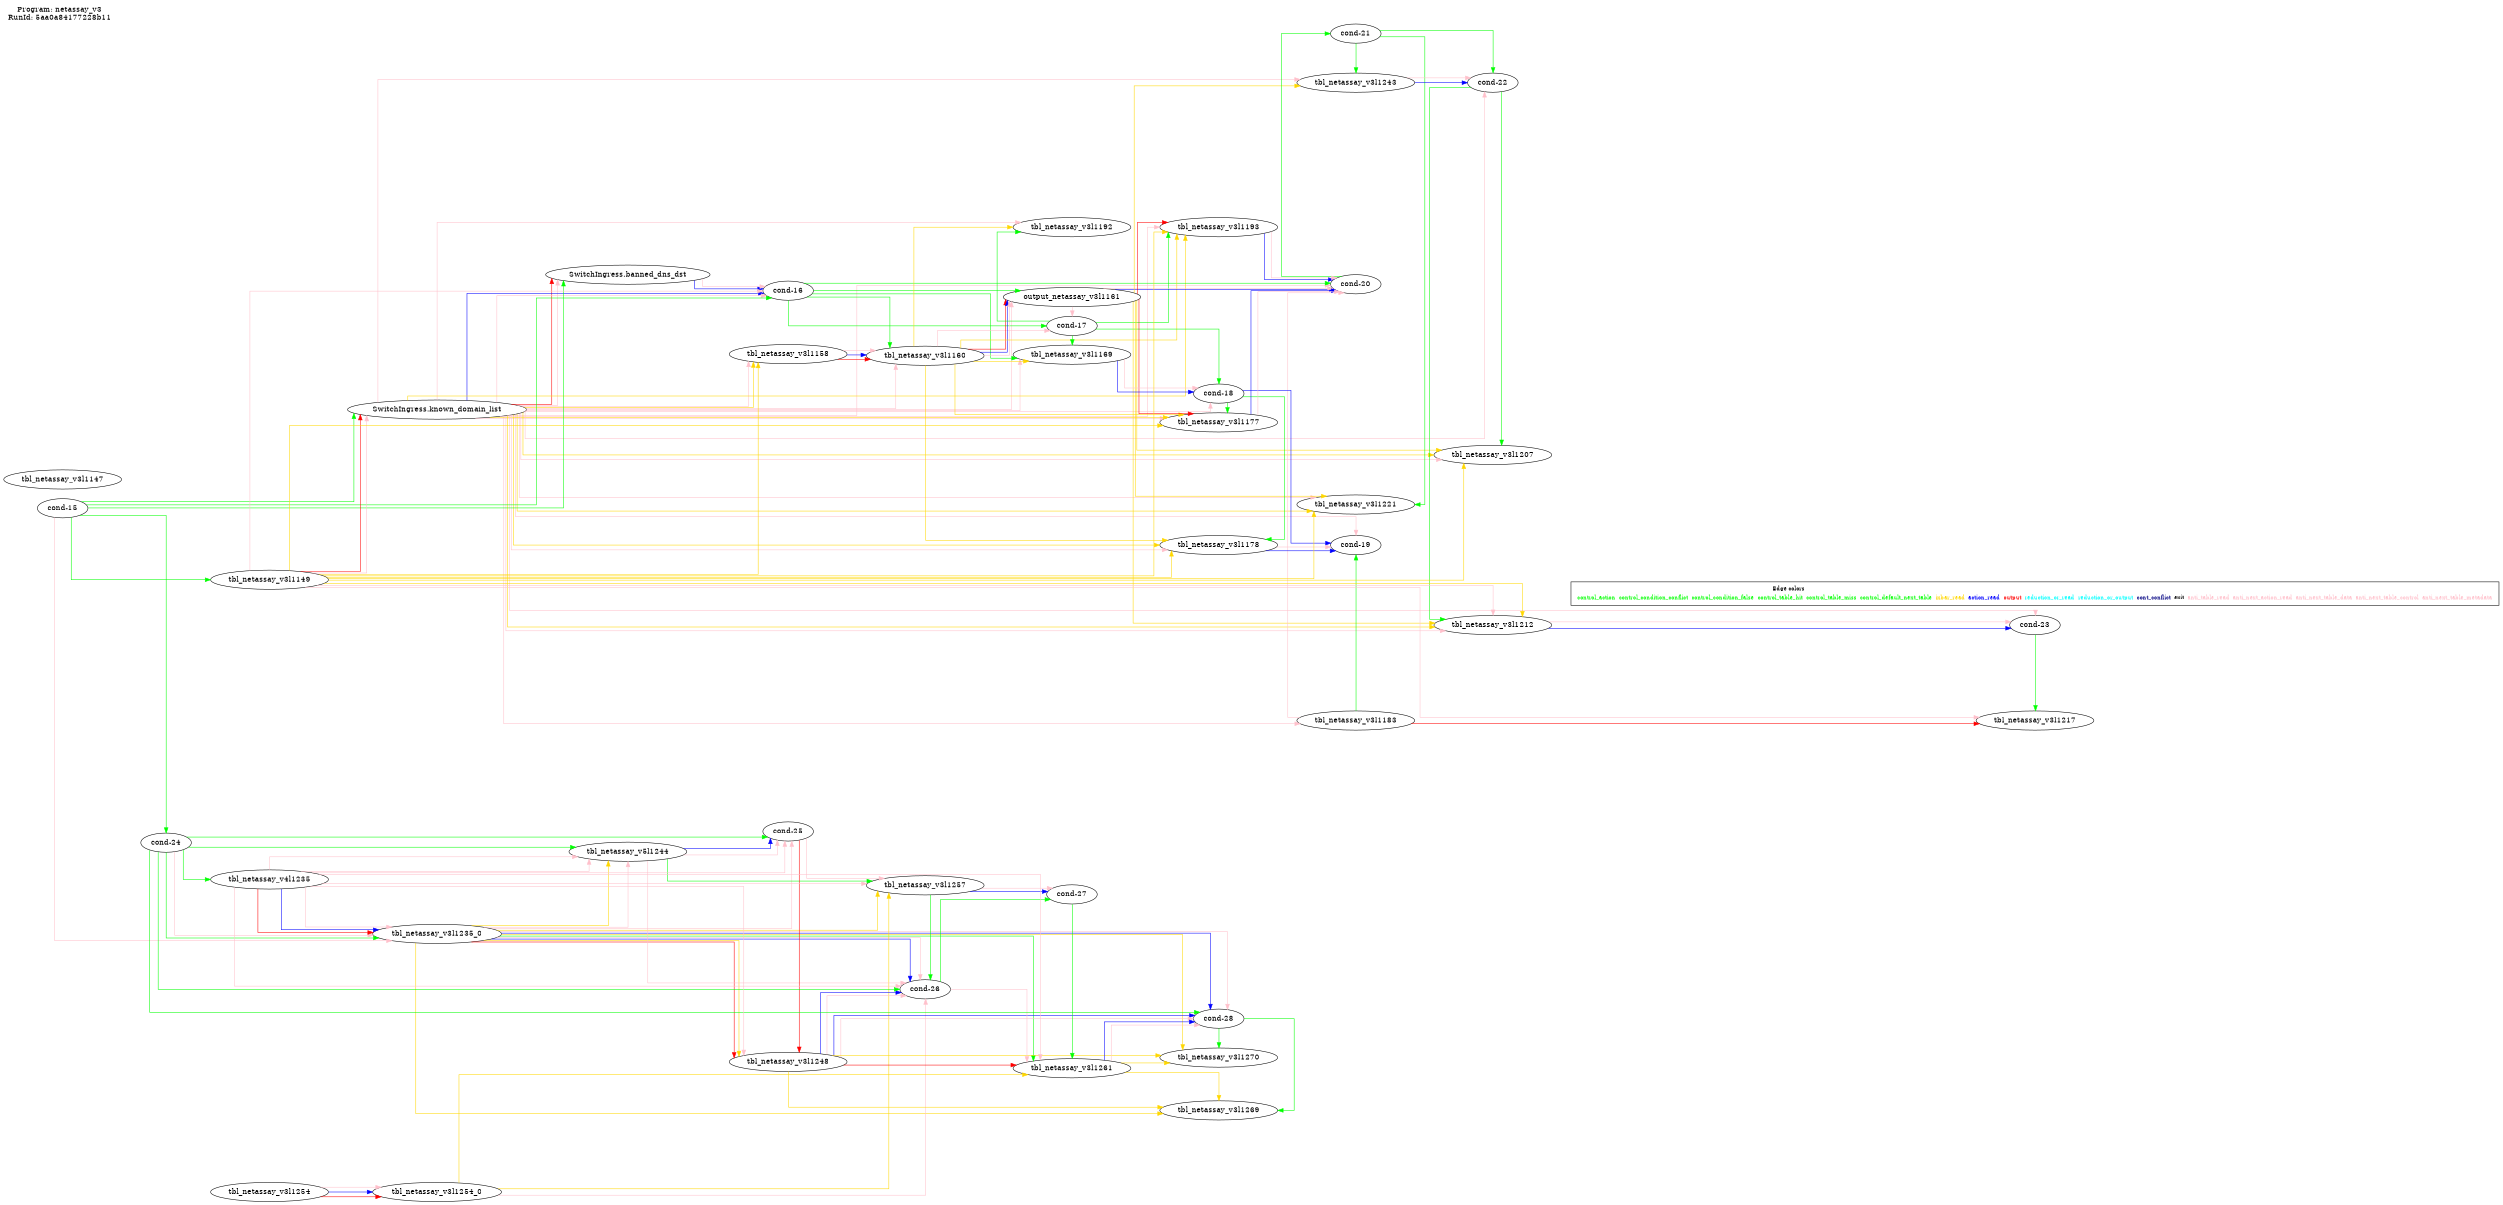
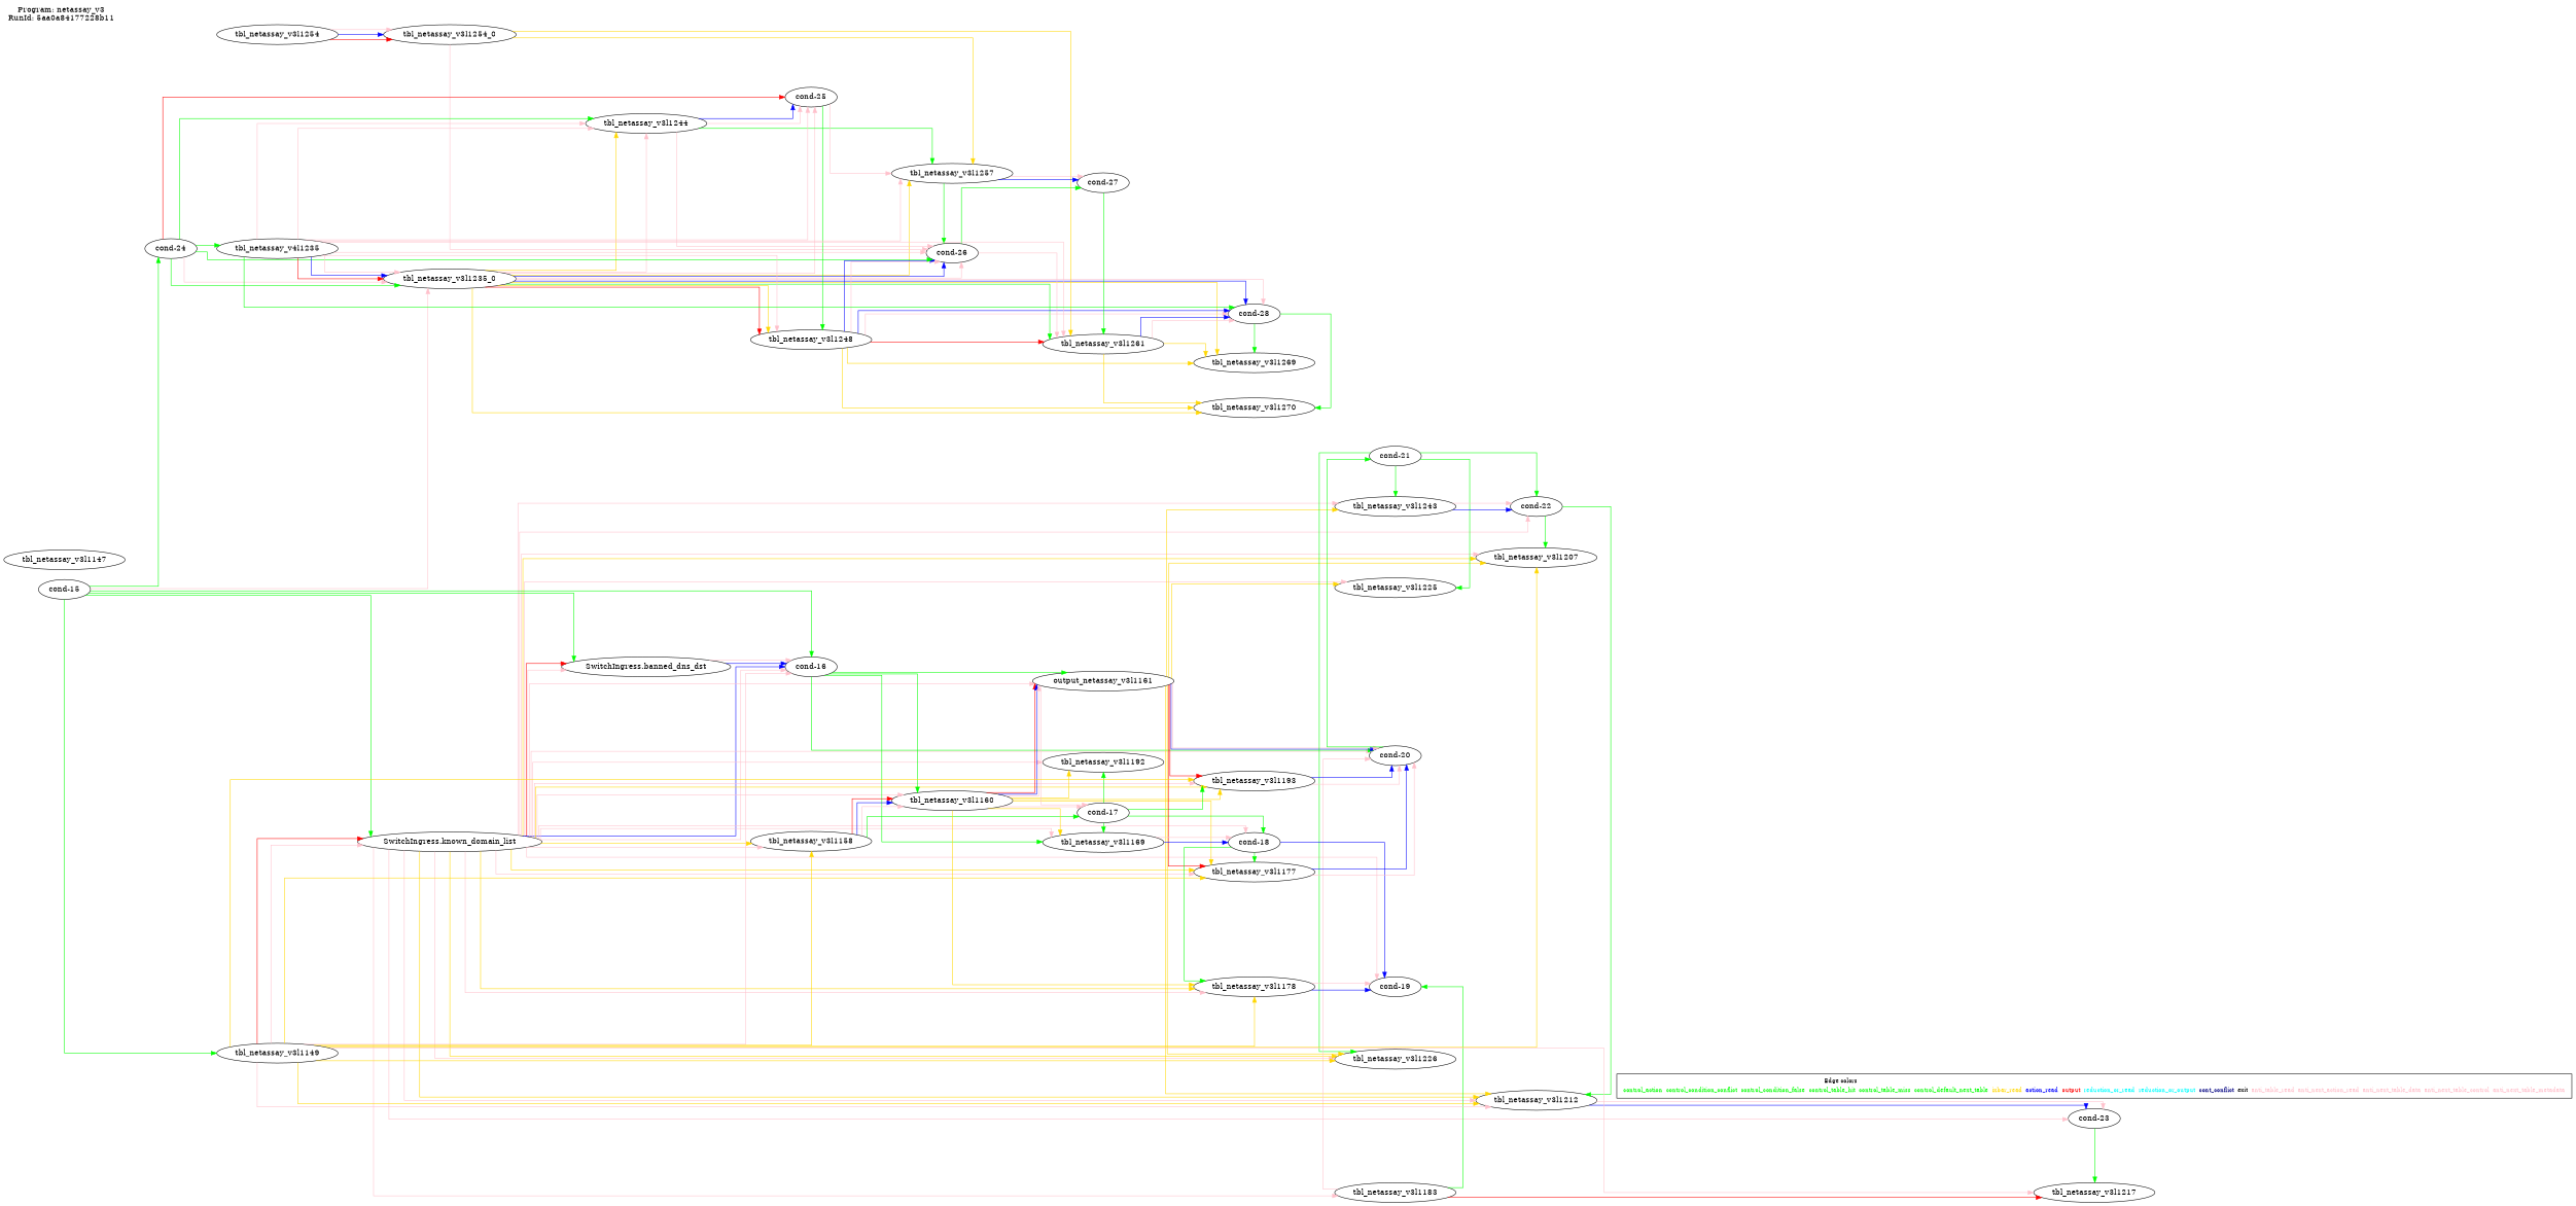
  digraph {
    label="Program: netassay_v3\nRunId: 5aa0a84177228b11\n"
    labeljust=l
    labelloc=t
    rankdir=LR
    splines=ortho
    edge [color=pink]
    "SwitchIngress.known_domain_list"
    tbl_netassay_v3l1235_0
    tbl_netassay_v3l1254_0
    "SwitchIngress.banned_dns_dst"
-   tbl_netassay_v3l1244 [label=tbl_netassay_v5l1244]
+   tbl_netassay_v3l1244
    "cond-16"
    "cond-25"
    tbl_netassay_v3l1158
    tbl_netassay_v3l1248
    "cond-26"
    tbl_netassay_v3l1160
    tbl_netassay_v3l1257
    "cond-17"
    "cond-27"
    n15 [label=output_netassay_v3l1161]
    tbl_netassay_v3l1169
    tbl_netassay_v3l1192
    tbl_netassay_v3l1261
    "cond-19"
    "cond-20"
    "cond-21"
    tbl_netassay_v3l1183
    n23 [label=tbl_netassay_v3l1243]
-   tbl_netassay_v3l1226 [label=tbl_netassay_v3l1221]
+   tbl_netassay_v3l1225
+   tbl_netassay_v3l1226
    "cond-18"
    "cond-28"
    n28 [label=tbl_netassay_v3l1177]
    tbl_netassay_v3l1178
    tbl_netassay_v3l1193
    tbl_netassay_v3l1269
    tbl_netassay_v3l1270
    "cond-22"
    tbl_netassay_v3l1207
    tbl_netassay_v3l1212
    "cond-23"
    tbl_netassay_v3l1217
    n38 [fontsize=10 label=<<table border="0" cellborder="0"><tr><td colspan="8">Edge colors</td></tr><tr><td><font color="green">control_action</font></td><td><font color="green">control_condition_conflict</font></td><td><font color="green">control_condition_false</font></td><td><font color="green">control_table_hit</font></td><td><font color="green">control_table_miss</font></td><td><font color="green">control_default_next_table</font></td><td><font color="gold">ixbar_read</font></td><td><font color="blue">action_read</font></td><td><font color="red">output</font></td><td><font color="cyan">reduction_or_read</font></td><td><font color="cyan">reduction_or_output</font></td><td><font color="navy">cont_conflict</font></td><td><font color="black">exit</font></td><td><font color="pink">anti_table_read</font></td><td><font color="pink">anti_next_action_read</font></td><td><font color="pink">anti_next_table_data</font></td><td><font color="pink">anti_next_table_control</font></td><td><font color="pink">anti_next_table_metadata</font></td></tr></table>> shape=record]
    "cond-15"
    "cond-24"
    tbl_netassay_v3l1149
    n42 [label=tbl_netassay_v4l1235]
    tbl_netassay_v3l1254
    tbl_netassay_v3l1147
    subgraph sub_1 {
      rank=same
      "SwitchIngress.known_domain_list"
      tbl_netassay_v3l1235_0
      tbl_netassay_v3l1254_0
    }
    subgraph sub_2 {
      rank=same
      "SwitchIngress.banned_dns_dst"
      tbl_netassay_v3l1244
    }
    subgraph sub_3 {
      rank=same
      "cond-16"
      "cond-25"
      tbl_netassay_v3l1158
      tbl_netassay_v3l1248
    }
    subgraph sub_4 {
      rank=same
      "cond-26"
      tbl_netassay_v3l1160
      tbl_netassay_v3l1257
    }
    subgraph sub_5 {
      rank=same
      "cond-17"
      "cond-27"
      n15
      tbl_netassay_v3l1169
      tbl_netassay_v3l1192
      tbl_netassay_v3l1261
    }
    subgraph sub_6 {
      rank=same
      "cond-19"
      "cond-20"
      "cond-21"
      tbl_netassay_v3l1183
      n23
+     tbl_netassay_v3l1225
      tbl_netassay_v3l1226
    }
    subgraph sub_7 {
      rank=same
      "cond-18"
      "cond-28"
      n28
      tbl_netassay_v3l1178
      tbl_netassay_v3l1193
      tbl_netassay_v3l1269
      tbl_netassay_v3l1270
    }
    subgraph sub_8 {
      rank=same
      "cond-22"
      tbl_netassay_v3l1207
      tbl_netassay_v3l1212
    }
    subgraph sub_9 {
      rank=same
      "cond-23"
      tbl_netassay_v3l1217
    }
    subgraph sub_10 {
      rank=max
      subgraph cluster_11 {
        rank=max
        n38
      }
    }
    "SwitchIngress.known_domain_list" -> "SwitchIngress.banned_dns_dst" [color=red]
    "SwitchIngress.known_domain_list" -> "SwitchIngress.banned_dns_dst"
    "SwitchIngress.known_domain_list" -> "cond-16" [color=blue]
    "SwitchIngress.known_domain_list" -> "cond-16"
    "SwitchIngress.known_domain_list" -> tbl_netassay_v3l1158
    "SwitchIngress.known_domain_list" -> tbl_netassay_v3l1158 [color=gold]
    "SwitchIngress.known_domain_list" -> tbl_netassay_v3l1160
    "SwitchIngress.known_domain_list" -> n15
    "SwitchIngress.known_domain_list" -> tbl_netassay_v3l1169
    "SwitchIngress.known_domain_list" -> tbl_netassay_v3l1192
    "SwitchIngress.known_domain_list" -> "cond-19"
    "SwitchIngress.known_domain_list" -> "cond-20"
    "SwitchIngress.known_domain_list" -> tbl_netassay_v3l1183
    "SwitchIngress.known_domain_list" -> n23
+   "SwitchIngress.known_domain_list" -> tbl_netassay_v3l1225
    "SwitchIngress.known_domain_list" -> tbl_netassay_v3l1226
    "SwitchIngress.known_domain_list" -> tbl_netassay_v3l1226 [color=gold]
    "SwitchIngress.known_domain_list" -> "cond-18"
    "SwitchIngress.known_domain_list" -> n28
    "SwitchIngress.known_domain_list" -> n28 [color=gold]
    "SwitchIngress.known_domain_list" -> tbl_netassay_v3l1178
    "SwitchIngress.known_domain_list" -> tbl_netassay_v3l1178 [color=gold]
    "SwitchIngress.known_domain_list" -> tbl_netassay_v3l1193
    "SwitchIngress.known_domain_list" -> tbl_netassay_v3l1193 [color=gold]
    "SwitchIngress.known_domain_list" -> "cond-22"
    "SwitchIngress.known_domain_list" -> tbl_netassay_v3l1207
    "SwitchIngress.known_domain_list" -> tbl_netassay_v3l1207 [color=gold]
    "SwitchIngress.known_domain_list" -> tbl_netassay_v3l1212
    "SwitchIngress.known_domain_list" -> tbl_netassay_v3l1212 [color=gold]
    "SwitchIngress.known_domain_list" -> "cond-23"
    tbl_netassay_v3l1235_0 -> tbl_netassay_v3l1244 [color=gold]
    tbl_netassay_v3l1235_0 -> tbl_netassay_v3l1244
    tbl_netassay_v3l1235_0 -> "cond-25"
    tbl_netassay_v3l1235_0 -> tbl_netassay_v3l1248 [color=red]
    tbl_netassay_v3l1235_0 -> tbl_netassay_v3l1248 [color=gold]
    tbl_netassay_v3l1235_0 -> "cond-26" [color=blue]
    tbl_netassay_v3l1235_0 -> "cond-26"
    tbl_netassay_v3l1235_0 -> tbl_netassay_v3l1257 [color=gold]
    tbl_netassay_v3l1235_0 -> tbl_netassay_v3l1261 [color=green]
    tbl_netassay_v3l1235_0 -> "cond-28" [color=blue]
    tbl_netassay_v3l1235_0 -> "cond-28"
    tbl_netassay_v3l1235_0 -> tbl_netassay_v3l1269 [color=gold]
    tbl_netassay_v3l1235_0 -> tbl_netassay_v3l1270 [color=gold]
    tbl_netassay_v3l1254_0 -> "cond-26"
    tbl_netassay_v3l1254_0 -> tbl_netassay_v3l1257 [color=gold]
    tbl_netassay_v3l1254_0 -> tbl_netassay_v3l1261 [color=gold]
    "SwitchIngress.banned_dns_dst" -> "cond-16" [color=blue]
    "SwitchIngress.banned_dns_dst" -> "cond-16"
    tbl_netassay_v3l1244 -> "cond-25" [color=blue]
    tbl_netassay_v3l1244 -> "cond-25"
    tbl_netassay_v3l1244 -> "cond-26"
    tbl_netassay_v3l1244 -> tbl_netassay_v3l1257 [color=green]
    "cond-16" -> tbl_netassay_v3l1160 [color=green]
-   "cond-16" -> "cond-17" [color=green]
+   tbl_netassay_v3l1158 -> "cond-17" [color=green]
    "cond-16" -> n15 [color=green]
    "cond-16" -> tbl_netassay_v3l1169 [color=green]
    "cond-16" -> "cond-20" [color=green]
-   "cond-25" -> tbl_netassay_v3l1248 [color=red]
+   "cond-25" -> tbl_netassay_v3l1248 [color=green]
    "cond-25" -> tbl_netassay_v3l1257
    tbl_netassay_v3l1158 -> tbl_netassay_v3l1160 [color=red]
    tbl_netassay_v3l1158 -> tbl_netassay_v3l1160 [color=blue]
    tbl_netassay_v3l1158 -> tbl_netassay_v3l1160
    tbl_netassay_v3l1248 -> "cond-26" [color=blue]
    tbl_netassay_v3l1248 -> "cond-26"
    tbl_netassay_v3l1248 -> tbl_netassay_v3l1261 [color=red]
    tbl_netassay_v3l1248 -> "cond-28" [color=blue]
    tbl_netassay_v3l1248 -> "cond-28"
    tbl_netassay_v3l1248 -> tbl_netassay_v3l1269 [color=gold]
    tbl_netassay_v3l1248 -> tbl_netassay_v3l1270 [color=gold]
    "cond-26" -> "cond-27" [color=green]
    "cond-26" -> tbl_netassay_v3l1261
    tbl_netassay_v3l1160 -> "cond-17"
    tbl_netassay_v3l1160 -> n15 [color=red]
    tbl_netassay_v3l1160 -> n15 [color=blue]
    tbl_netassay_v3l1160 -> n15
    tbl_netassay_v3l1160 -> tbl_netassay_v3l1169 [color=gold]
    tbl_netassay_v3l1160 -> tbl_netassay_v3l1192 [color=gold]
    tbl_netassay_v3l1160 -> n28 [color=gold]
    tbl_netassay_v3l1160 -> tbl_netassay_v3l1178 [color=gold]
    tbl_netassay_v3l1160 -> tbl_netassay_v3l1193 [color=gold]
    tbl_netassay_v3l1257 -> "cond-26" [color=green]
    tbl_netassay_v3l1257 -> "cond-27" [color=blue]
    tbl_netassay_v3l1257 -> "cond-27"
    "cond-17" -> tbl_netassay_v3l1169 [color=green]
    "cond-17" -> tbl_netassay_v3l1192 [color=green]
    "cond-17" -> "cond-18" [color=green]
    "cond-17" -> tbl_netassay_v3l1193 [color=green]
    "cond-27" -> tbl_netassay_v3l1261 [color=green]
    n15 -> "cond-17"
    n15 -> "cond-20" [color=blue]
    n15 -> "cond-20"
    n15 -> n23 [color=gold]
+   n15 -> tbl_netassay_v3l1225 [color=gold]
    n15 -> tbl_netassay_v3l1226 [color=gold]
    n15 -> n28 [color=red]
    n15 -> tbl_netassay_v3l1193 [color=red]
    n15 -> tbl_netassay_v3l1207 [color=gold]
    n15 -> tbl_netassay_v3l1212 [color=gold]
    tbl_netassay_v3l1169 -> "cond-18" [color=blue]
    tbl_netassay_v3l1169 -> "cond-18"
    tbl_netassay_v3l1261 -> "cond-28" [color=blue]
    tbl_netassay_v3l1261 -> "cond-28"
    tbl_netassay_v3l1261 -> tbl_netassay_v3l1269 [color=gold]
    tbl_netassay_v3l1261 -> tbl_netassay_v3l1270 [color=gold]
    "cond-20" -> "cond-21" [color=green]
    "cond-21" -> n23 [color=green]
+   "cond-21" -> tbl_netassay_v3l1225 [color=green]
    "cond-21" -> tbl_netassay_v3l1226 [color=green]
    "cond-21" -> "cond-22" [color=green]
    tbl_netassay_v3l1183 -> "cond-19" [color=green]
    tbl_netassay_v3l1183 -> "cond-20"
    tbl_netassay_v3l1183 -> tbl_netassay_v3l1217 [color=red]
    n23 -> "cond-22" [color=blue]
    n23 -> "cond-22"
    "cond-18" -> "cond-19" [color=blue]
    "cond-18" -> n28 [color=green]
    "cond-18" -> tbl_netassay_v3l1178 [color=green]
    "cond-28" -> tbl_netassay_v3l1269 [color=green]
    "cond-28" -> tbl_netassay_v3l1270 [color=green]
    n28 -> "cond-20" [color=blue]
    n28 -> "cond-20"
    tbl_netassay_v3l1178 -> "cond-19" [color=blue]
    tbl_netassay_v3l1178 -> "cond-19"
    tbl_netassay_v3l1193 -> "cond-20" [color=blue]
    tbl_netassay_v3l1193 -> "cond-20"
    "cond-22" -> tbl_netassay_v3l1207 [color=green]
    "cond-22" -> tbl_netassay_v3l1212 [color=green]
    tbl_netassay_v3l1212 -> "cond-23" [color=blue]
    tbl_netassay_v3l1212 -> "cond-23"
    "cond-23" -> tbl_netassay_v3l1217 [color=green]
    "cond-15" -> "SwitchIngress.known_domain_list" [color=green]
    "cond-15" -> tbl_netassay_v3l1235_0
    "cond-15" -> "SwitchIngress.banned_dns_dst" [color=green]
    "cond-15" -> "cond-16" [color=green]
    "cond-15" -> "cond-24" [color=green]
    "cond-15" -> tbl_netassay_v3l1149 [color=green]
    "cond-24" -> tbl_netassay_v3l1235_0 [color=green]
    "cond-24" -> tbl_netassay_v3l1235_0
    "cond-24" -> tbl_netassay_v3l1244 [color=green]
-   "cond-24" -> "cond-25" [color=green]
+   "cond-24" -> "cond-25" [color=red]
    "cond-24" -> "cond-26" [color=green]
-   "cond-24" -> "cond-28" [color=green]
+   n42 -> "cond-28" [color=green]
    "cond-24" -> n42 [color=green]
    tbl_netassay_v3l1149 -> "SwitchIngress.known_domain_list" [color=red]
    tbl_netassay_v3l1149 -> "SwitchIngress.known_domain_list"
    tbl_netassay_v3l1149 -> "cond-16"
    tbl_netassay_v3l1149 -> tbl_netassay_v3l1158 [color=gold]
    tbl_netassay_v3l1149 -> tbl_netassay_v3l1226 [color=gold]
    tbl_netassay_v3l1149 -> n28 [color=gold]
    tbl_netassay_v3l1149 -> tbl_netassay_v3l1178 [color=gold]
    tbl_netassay_v3l1149 -> tbl_netassay_v3l1193 [color=gold]
    tbl_netassay_v3l1149 -> tbl_netassay_v3l1207 [color=gold]
    tbl_netassay_v3l1149 -> tbl_netassay_v3l1212
    tbl_netassay_v3l1149 -> tbl_netassay_v3l1212 [color=gold]
    tbl_netassay_v3l1149 -> tbl_netassay_v3l1217
    n42 -> tbl_netassay_v3l1235_0 [color=red]
    n42 -> tbl_netassay_v3l1235_0 [color=blue]
    n42 -> tbl_netassay_v3l1235_0
    n42 -> tbl_netassay_v3l1244
    n42 -> tbl_netassay_v3l1244
    n42 -> "cond-25"
    n42 -> tbl_netassay_v3l1248
    n42 -> "cond-26"
    n42 -> tbl_netassay_v3l1257
    n42 -> tbl_netassay_v3l1261
    tbl_netassay_v3l1254 -> tbl_netassay_v3l1254_0 [color=red]
    tbl_netassay_v3l1254 -> tbl_netassay_v3l1254_0 [color=blue]
    tbl_netassay_v3l1254 -> tbl_netassay_v3l1254_0
  }
